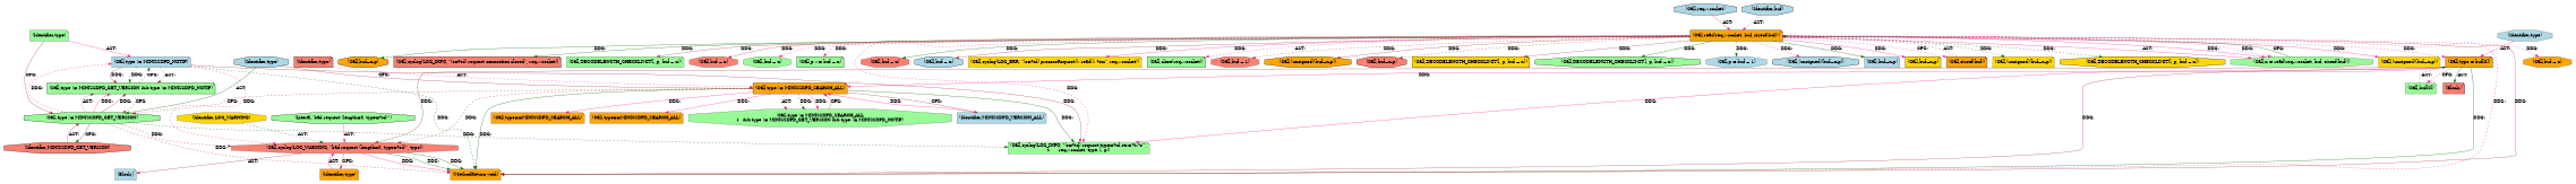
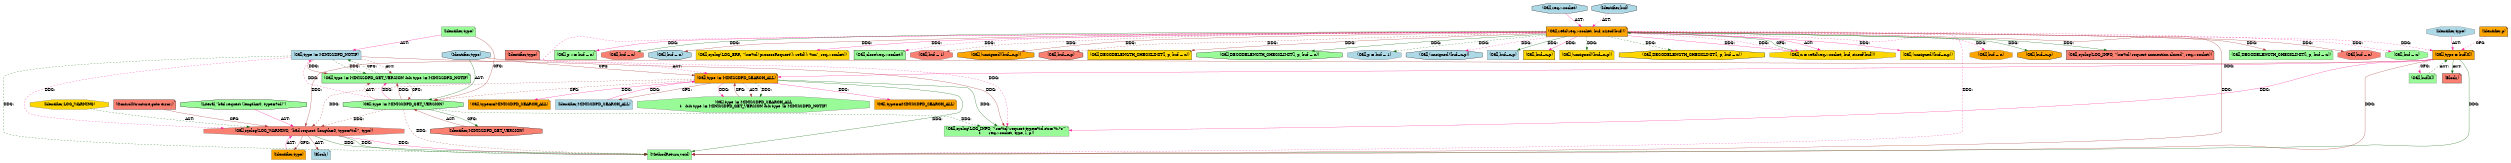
  digraph {
    node [color=black fillcolor=orange shape=note style=filled]
    edge [color=deeppink style=solid]
    n1 [color=gray40 fillcolor=salmon label="(Call,syslog(LOG_WARNING, \"bad request (length=0, type=%d)\", type))" shape=octagon]
-   n2 [color=gray40 label="(MethodReturn,void)"]
+   n2 [color=gray40 fillcolor=palegreen label="(MethodReturn,void)"]
    n3 [color=gray40 label="(Identifier,type)"]
    n4 [color=gray40 fillcolor=lightblue label="(Block,)"]
    n5 [color=gray40 fillcolor=lightblue label="(Call,type != MINISSDPD_NOTIF)"]
    n6 [color=gray40 fillcolor=palegreen label="(Call,syslog(LOG_INFO, \"(s=%d) request type=%d str='%.*s'\",\n\t       req->socket, type, l, p))"]
    n7 [fillcolor=palegreen label="(Call,type != MINISSDPD_GET_VERSION && type != MINISSDPD_NOTIF)"]
    n8 [fillcolor=palegreen label="(Call,type != MINISSDPD_GET_VERSION)" shape=octagon]
    n9 [fillcolor=salmon label="(Identifier,MINISSDPD_GET_VERSION)" shape=octagon]
    n10 [label="(Call,type != MINISSDPD_SEARCH_ALL)"]
    n11 [color=gray40 label="(Call,type==MINISSDPD_SEARCH_ALL)"]
    n12 [color=gray40 label="(Call,type==MINISSDPD_SEARCH_ALL)"]
-   n13 [color=gray40 fillcolor=lightblue label="(Identifier,MINISSDPD_VERSION_ALL)"]
+   n13 [color=gray40 fillcolor=lightblue label="(Identifier,MINISSDPD_SEARCH_ALL)"]
    n14 [color=gray40 fillcolor=palegreen label="(Call,type != MINISSDPD_SEARCH_ALL\n\t   && type != MINISSDPD_GET_VERSION && type != MINISSDPD_NOTIF)" shape=octagon]
    n15 [label="(Call,type = buf[0])"]
    n16 [color=gray40 fillcolor=palegreen label="(Call,buf[0])"]
    n17 [fillcolor=salmon label="(Block,)"]
    n18 [label="(Call,read(req->socket, buf, sizeof(buf)))"]
    n19 [color=gray40 label="(Call,buf + n)" shape=octagon]
    n20 [label="(Call,buf+n-p)" shape=octagon]
    n21 [fillcolor=salmon label="(Call,syslog(LOG_INFO, \"(s=%d) request connection closed\", req->socket))"]
    n22 [color=gray40 fillcolor=palegreen label="(Call,DECODELENGTH_CHECKLIMIT(l, p, buf + n))"]
    n23 [color=gray40 fillcolor=salmon label="(Call,buf + n)" shape=octagon]
    n24 [color=gray40 fillcolor=palegreen label="(Call,buf + n)" shape=octagon]
    n25 [fillcolor=palegreen label="(Call,p >= buf + n)"]
    n26 [color=gray40 fillcolor=salmon label="(Call,buf + n)" shape=octagon]
    n27 [fillcolor=lightblue label="(Call,buf + n)" shape=octagon]
    n28 [color=gray40 fillcolor=gold label="(Call,syslog(LOG_ERR, \"(s=%d) processRequest(): read(): %m\", req->socket))"]
    n29 [fillcolor=palegreen label="(Call,close(req->socket))"]
    n30 [color=gray40 fillcolor=salmon label="(Call,buf + 1)" shape=octagon]
    n31 [label="(Call,(unsigned)(buf+n-p))" shape=octagon]
    n32 [fillcolor=salmon label="(Call,buf+n-p)" shape=octagon]
    n33 [fillcolor=gold label="(Call,DECODELENGTH_CHECKLIMIT(l, p, buf + n))"]
    n34 [fillcolor=palegreen label="(Call,DECODELENGTH_CHECKLIMIT(l, p, buf + n))" shape=octagon]
    n35 [color=gray40 fillcolor=lightblue label="(Call,p = buf + 1)" shape=octagon]
    n36 [fillcolor=lightblue label="(Call,(unsigned)(buf+n-p))" shape=octagon]
    n37 [color=gray40 fillcolor=lightblue label="(Call,buf+n-p)"]
    n38 [fillcolor=gold label="(Call,buf+n-p)"]
-   n39 [label="(Call,sizeof(buf))"]
    n40 [color=gray40 fillcolor=gold label="(Call,(unsigned)(buf+n-p))"]
    n41 [fillcolor=gold label="(Call,DECODELENGTH_CHECKLIMIT(l, p, buf + n))" shape=octagon]
-   n42 [color=gray40 fillcolor=palegreen label="(Call,n = read(req->socket, buf, sizeof(buf)))" shape=octagon]
+   n42 [color=gray40 fillcolor=gold label="(Call,n = read(req->socket, buf, sizeof(buf)))" shape=octagon]
    n43 [color=gray40 fillcolor=gold label="(Call,(unsigned)(buf+n-p))"]
    n44 [color=gray40 fillcolor=palegreen label="(Identifier,type)"]
+   n45 [label="(Identifier,p)"]
    n46 [fillcolor=lightblue label="(Call,req->socket)" shape=octagon]
    n47 [fillcolor=salmon label="(Identifier,type)"]
+   n48 [fillcolor=salmon label="(ControlStructure,goto error;)"]
    n49 [color=gray40 fillcolor=lightblue label="(Identifier,type)" shape=octagon]
    n50 [fillcolor=palegreen label="(Literal,\"bad request (length=0, type=%d)\")" shape=octagon]
    n51 [color=gray40 fillcolor=gold label="(Identifier,LOG_WARNING)" shape=octagon]
    n52 [fillcolor=lightblue label="(Identifier,type)" shape=octagon]
    n53 [fillcolor=lightblue label="(Identifier,buf)" shape=octagon]
    n1 -> n2 [label="DDG: "]
    n1 -> n2 [color=darkgreen label="DDG: "]
    n1 -> n2 [color=darkgreen label="DDG: "]
    n1 -> n3 [color=brown label="CFG: "]
    n1 -> n4 [color=brown label="AST: "]
    n3 -> n1 [label="AST: "]
    n5 -> n1 [label="DDG: " style=dashed]
    n5 -> n2 [color=darkgreen label="DDG: " style=dashed]
    n5 -> n6 [color=brown label="DDG: "]
    n5 -> n7 [color=brown label="AST: " style=dashed]
    n5 -> n7 [color=brown label="DDG: "]
    n5 -> n7 [color=darkgreen label="DDG: " style=dashed]
    n7 -> n5 [color=darkgreen label="CFG: " style=dashed]
    n7 -> n8 [color=brown label="CFG: " style=dashed]
    n8 -> n1 [color=brown label="DDG: " style=dashed]
    n8 -> n2 [color=brown label="DDG: " style=dashed]
    n8 -> n5 [label="DDG: " style=dashed]
    n8 -> n6 [color=darkgreen label="DDG: " style=dashed]
    n8 -> n7 [color=brown label="AST: " style=dashed]
    n8 -> n7 [label="DDG: "]
    n8 -> n7 [color=brown label="DDG: "]
    n8 -> n9 [color=darkgreen label="CFG: "]
    n9 -> n8 [color=brown label="AST: "]
    n10 -> n1 [color=brown label="DDG: " style=dashed]
    n10 -> n2 [color=darkgreen label="DDG: "]
    n10 -> n6 [color=darkgreen label="DDG: "]
    n10 -> n8 [color=brown label="CFG: " style=dashed]
    n10 -> n11 [label="DDG: "]
    n10 -> n12 [label="DDG: "]
    n10 -> n13 [color=brown label="CFG: "]
    n10 -> n14 [color=brown label="AST: " style=dashed]
    n10 -> n14 [color=darkgreen label="DDG: " style=dashed]
    n10 -> n14 [label="DDG: "]
    n13 -> n10 [label="DDG: "]
    n14 -> n10 [color=brown label="CFG: "]
    n15 -> n1 [color=brown label="DDG: "]
    n15 -> n2 [color=darkgreen label="DDG: "]
    n15 -> n2 [color=brown label="DDG: "]
    n15 -> n6 [label="DDG: "]
    n15 -> n10 [label="DDG: "]
    n15 -> n16 [label="CFG: " style=dashed]
    n15 -> n17 [color=darkgreen label="AST: "]
    n16 -> n15 [color=darkgreen label="AST: " style=dashed]
    n18 -> n2 [label="DDG: " style=dashed]
    n18 -> n2 [color=brown label="DDG: "]
    n18 -> n6 [label="DDG: " style=dashed]
    n18 -> n15 [label="DDG: " style=dashed]
    n18 -> n19 [label="DDG: " style=dashed]
    n18 -> n20 [color=darkgreen label="DDG: "]
    n18 -> n21 [color=darkgreen label="DDG: "]
    n18 -> n22 [color=brown label="DDG: "]
    n18 -> n23 [color=brown label="DDG: "]
    n18 -> n24 [label="DDG: " style=dashed]
-   n18 -> n25 [label="DDG: " style=dashed]
+   n18 -> n25 [label="DDG: "]
    n18 -> n26 [color=darkgreen label="DDG: "]
    n18 -> n27 [color=brown label="DDG: "]
    n18 -> n28 [label="DDG: "]
-   n18 -> n29 [label="AST: " style=dashed]
+   n18 -> n29 [label="DDG: " style=dashed]
    n18 -> n30 [color=brown label="DDG: " style=dashed]
    n18 -> n31 [color=brown label="DDG: "]
    n18 -> n32 [color=brown label="DDG: " style=dashed]
    n18 -> n33 [color=brown label="DDG: "]
    n18 -> n34 [color=darkgreen label="DDG: "]
    n18 -> n35 [color=darkgreen label="DDG: " style=dashed]
    n18 -> n36 [label="DDG: " style=dashed]
    n18 -> n37 [color=darkgreen label="DDG: "]
    n18 -> n38 [label="DDG: "]
-   n18 -> n39 [label="CFG: " style=dashed]
    n18 -> n40 [color=darkgreen label="DDG: " style=dashed]
    n18 -> n41 [color=darkgreen label="DDG: " style=dashed]
    n18 -> n42 [label="AST: "]
    n18 -> n42 [label="DDG: "]
    n18 -> n42 [label="DDG: " style=dashed]
    n18 -> n43 [label="DDG: "]
-   n39 -> n18 [color=brown label="AST: " style=dashed]
    n42 -> n18 [color=darkgreen label="CFG: "]
    n44 -> n5 [label="AST: "]
    n44 -> n8 [color=brown label="CFG: "]
+   n45 -> n15 [label="CFG: " style=dashed]
    n46 -> n18 [label="AST: "]
    n47 -> n10 [label="AST: " style=dashed]
+   n48 -> n1 [color=brown label="CFG: "]
    n49 -> n15 [label="AST: "]
    n50 -> n1 [label="AST: "]
    n51 -> n1 [color=darkgreen label="AST: " style=dashed]
    n52 -> n8 [color=darkgreen label="AST: "]
    n52 -> n10 [color=brown label="CFG: "]
    n53 -> n18 [label="AST: " style=dashed]
  }
